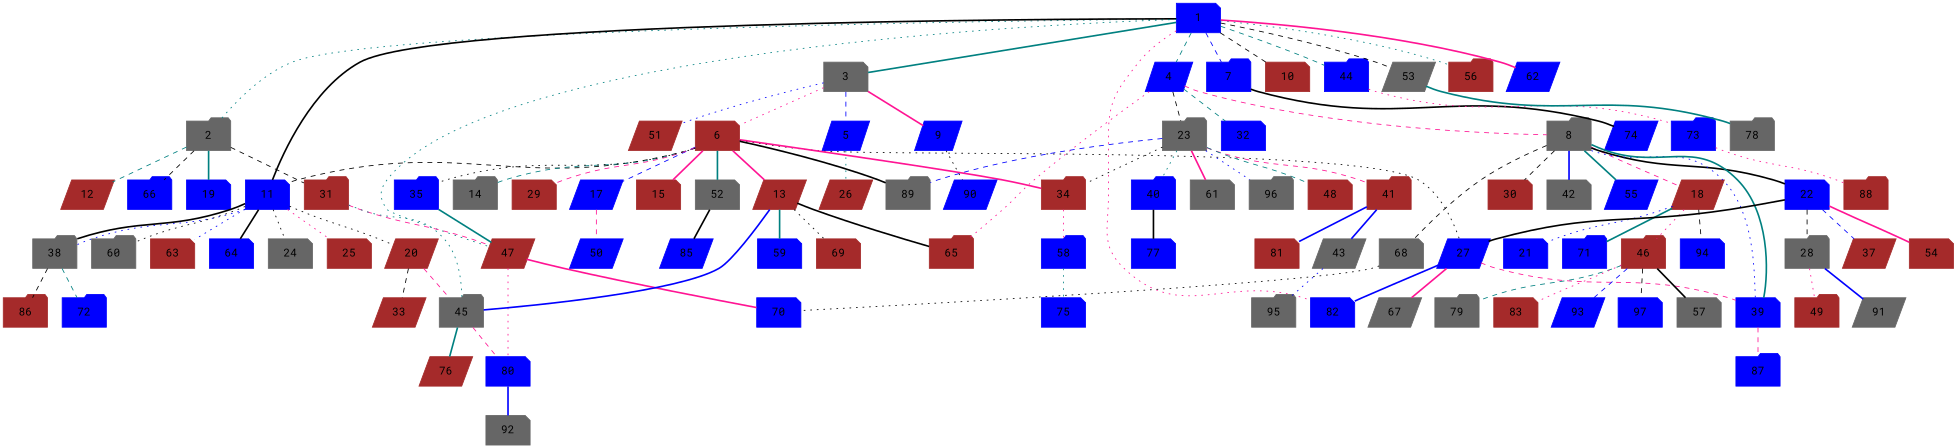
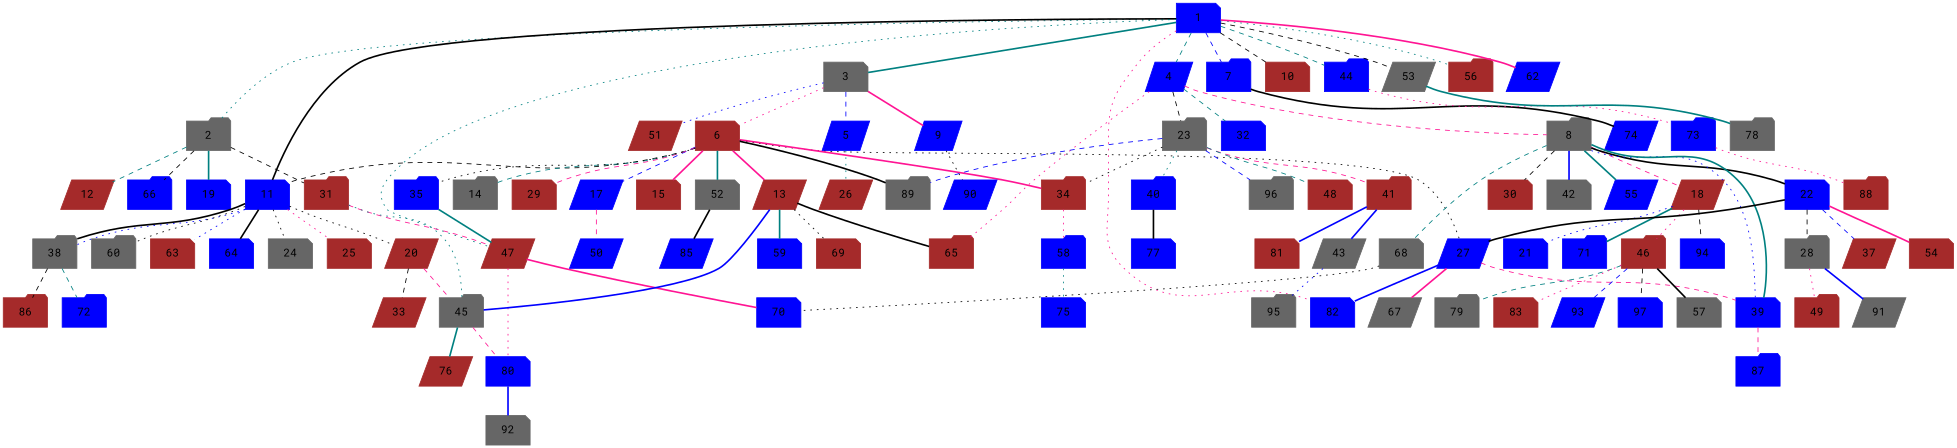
  graph {
    fontname="Roboto Mono"
    node [color=blue fontname="Roboto Mono" shape=note style=filled]
    edge [color=black fontname="Roboto Mono" style=dashed]
    2 [color=gray40 shape=folder]
    1
    3 [color=gray40]
    4 [shape=parallelogram]
    7 [shape=folder]
    10 [color=brown]
    11
    44 [shape=folder]
    47 [color=brown shape=parallelogram]
    53 [color=gray40 shape=parallelogram]
    56 [color=brown shape=folder]
    62 [shape=parallelogram]
    82
    12 [color=brown shape=parallelogram]
    19
    31 [color=brown shape=folder]
    66 [shape=folder]
    5 [shape=parallelogram]
    6 [color=brown]
    9 [shape=parallelogram]
    51 [color=brown shape=parallelogram]
    8 [color=gray40 shape=folder]
    23 [color=gray40 shape=folder]
    32
    65 [color=brown shape=folder]
    74 [shape=parallelogram]
    20 [color=brown shape=parallelogram]
    24 [color=gray40]
    25 [color=brown]
    38 [color=gray40 shape=folder]
    60 [color=gray40 shape=folder]
    63 [color=brown]
    64
    73 [shape=folder]
    80
    70
    78 [color=gray40 shape=folder]
    45 [color=gray40 shape=folder]
    26 [color=brown shape=parallelogram]
    13 [color=brown shape=parallelogram]
    14 [color=gray40 shape=folder]
    15 [color=brown]
    17 [shape=parallelogram]
    27 [shape=parallelogram]
    29 [color=brown]
    34 [color=brown shape=folder]
    35 [shape=folder]
    52 [color=gray40]
    89 [color=gray40 shape=folder]
    90 [shape=parallelogram]
    18 [color=brown shape=parallelogram]
    22
    30 [color=brown]
    39
    42 [color=gray40]
    55 [shape=parallelogram]
    68 [color=gray40]
    40 [shape=folder]
    41 [color=brown shape=folder]
    48 [color=brown]
-   61 [color=gray40]
    96 [color=gray40 shape=folder]
    59
    69 [color=brown]
    50 [shape=parallelogram]
    67 [color=gray40 shape=parallelogram]
    58 [shape=folder]
    85 [shape=parallelogram]
    21
    46 [color=brown shape=folder]
    71 [shape=folder]
    94
    28 [color=gray40 shape=folder]
    37 [color=brown shape=parallelogram]
    54 [color=brown]
    87 [shape=folder]
    33 [color=brown shape=parallelogram]
    72 [shape=folder]
    86 [color=brown shape=folder]
    76 [color=brown shape=parallelogram]
    57 [color=gray40]
    79 [color=gray40 shape=folder]
    83 [color=brown]
    93 [shape=parallelogram]
    97
    49 [color=brown shape=folder]
    91 [color=gray40 shape=parallelogram]
    77
    43 [color=gray40 shape=parallelogram]
    81 [color=brown]
    75
    95 [color=gray40 shape=folder]
    88 [color=brown shape=folder]
    92 [color=gray40]
    2 -- 12 [color=teal]
    2 -- 19 [color=teal style=bold]
    2 -- 31
    2 -- 66
    1 -- 2 [color=teal style=dotted]
    1 -- 3 [color=teal style=bold]
    1 -- 4 [color=teal]
    1 -- 7 [color=blue]
    1 -- 10
    1 -- 11 [style=bold]
    1 -- 44 [color=teal]
    1 -- 47 [color=teal style=dotted]
    1 -- 53
    1 -- 56 [color=teal style=dotted]
    1 -- 62 [color=deeppink style=bold]
    1 -- 82 [color=deeppink style=dotted]
    3 -- 5 [color=blue]
    3 -- 6 [color=deeppink style=dotted]
    3 -- 9 [color=deeppink style=bold]
    3 -- 51 [color=blue style=dotted]
    4 -- 8 [color=deeppink]
    4 -- 23
    4 -- 32 [color=teal]
    4 -- 65 [color=deeppink style=dotted]
    7 -- 74 [style=bold]
    11 -- 20 [style=dotted]
    11 -- 24 [style=dotted]
    11 -- 25 [color=deeppink style=dotted]
    11 -- 38 [style=bold]
    11 -- 38 [color=blue style=dotted]
    11 -- 60 [style=dotted]
    11 -- 63 [color=blue style=dotted]
    11 -- 64 [style=bold]
    44 -- 73 [color=deeppink style=dotted]
    47 -- 80 [color=deeppink style=dotted]
    47 -- 70 [color=deeppink style=bold]
    53 -- 78 [color=teal style=bold]
    31 -- 47 [color=deeppink]
    31 -- 45 [color=teal style=dotted]
    5 -- 26 [color=teal style=dotted]
    6 -- 11
    6 -- 13 [color=deeppink style=bold]
    6 -- 14 [color=teal]
    6 -- 15 [color=deeppink style=bold]
    6 -- 17 [color=blue]
    6 -- 27 [style=dotted]
    6 -- 29 [color=deeppink]
    6 -- 34 [color=deeppink style=bold]
    6 -- 35 [style=dotted]
    6 -- 52 [color=teal style=bold]
    6 -- 89 [style=bold]
    9 -- 90 [style=dotted]
    8 -- 18 [color=deeppink]
    8 -- 22 [style=bold]
    8 -- 30
    8 -- 39 [color=blue style=dotted]
    8 -- 39 [color=teal style=bold]
    8 -- 42 [color=blue style=bold]
    8 -- 55 [color=teal style=bold]
-   8 -- 68
+   8 -- 68 [color=teal]
    23 -- 34 [style=dotted]
    23 -- 89 [color=blue]
    23 -- 40 [color=teal style=dotted]
    23 -- 41 [color=deeppink]
    23 -- 48 [color=teal]
-   23 -- 61 [color=deeppink style=bold]
-   23 -- 96 [color=blue style=dotted]
+   23 -- 96 [color=blue]
    20 -- 45 [color=deeppink]
    20 -- 33
    38 -- 72 [color=teal]
    38 -- 86
    73 -- 88 [color=deeppink style=dotted]
    80 -- 92 [color=blue style=bold]
    45 -- 80 [color=deeppink]
    45 -- 76 [color=teal style=bold]
    13 -- 65 [style=bold]
    13 -- 45 [color=blue style=bold]
    13 -- 59 [color=teal style=bold]
    13 -- 69 [style=dotted]
    17 -- 50 [color=deeppink]
    27 -- 82 [color=blue style=bold]
    27 -- 39 [color=deeppink]
    27 -- 67 [color=deeppink style=bold]
    34 -- 58 [color=deeppink style=dotted]
    35 -- 47 [color=teal style=bold]
    52 -- 85 [style=bold]
    18 -- 21 [color=blue style=dotted]
    18 -- 46 [color=deeppink style=dotted]
    18 -- 71 [color=teal style=bold]
    18 -- 94
    22 -- 27 [style=bold]
    22 -- 28
    22 -- 37 [color=blue]
    22 -- 54 [color=deeppink style=bold]
    39 -- 87 [color=deeppink]
    68 -- 70 [style=dotted]
    40 -- 77 [style=bold]
    41 -- 43 [color=blue style=bold]
    41 -- 81 [color=blue style=bold]
    58 -- 75 [color=teal style=dotted]
    46 -- 57 [style=bold]
    46 -- 79 [color=teal]
    46 -- 83 [color=deeppink style=dotted]
    46 -- 93 [color=blue]
    46 -- 97
    28 -- 49 [color=deeppink style=dotted]
    28 -- 91 [color=blue style=bold]
    43 -- 95 [color=blue style=dotted]
  }
